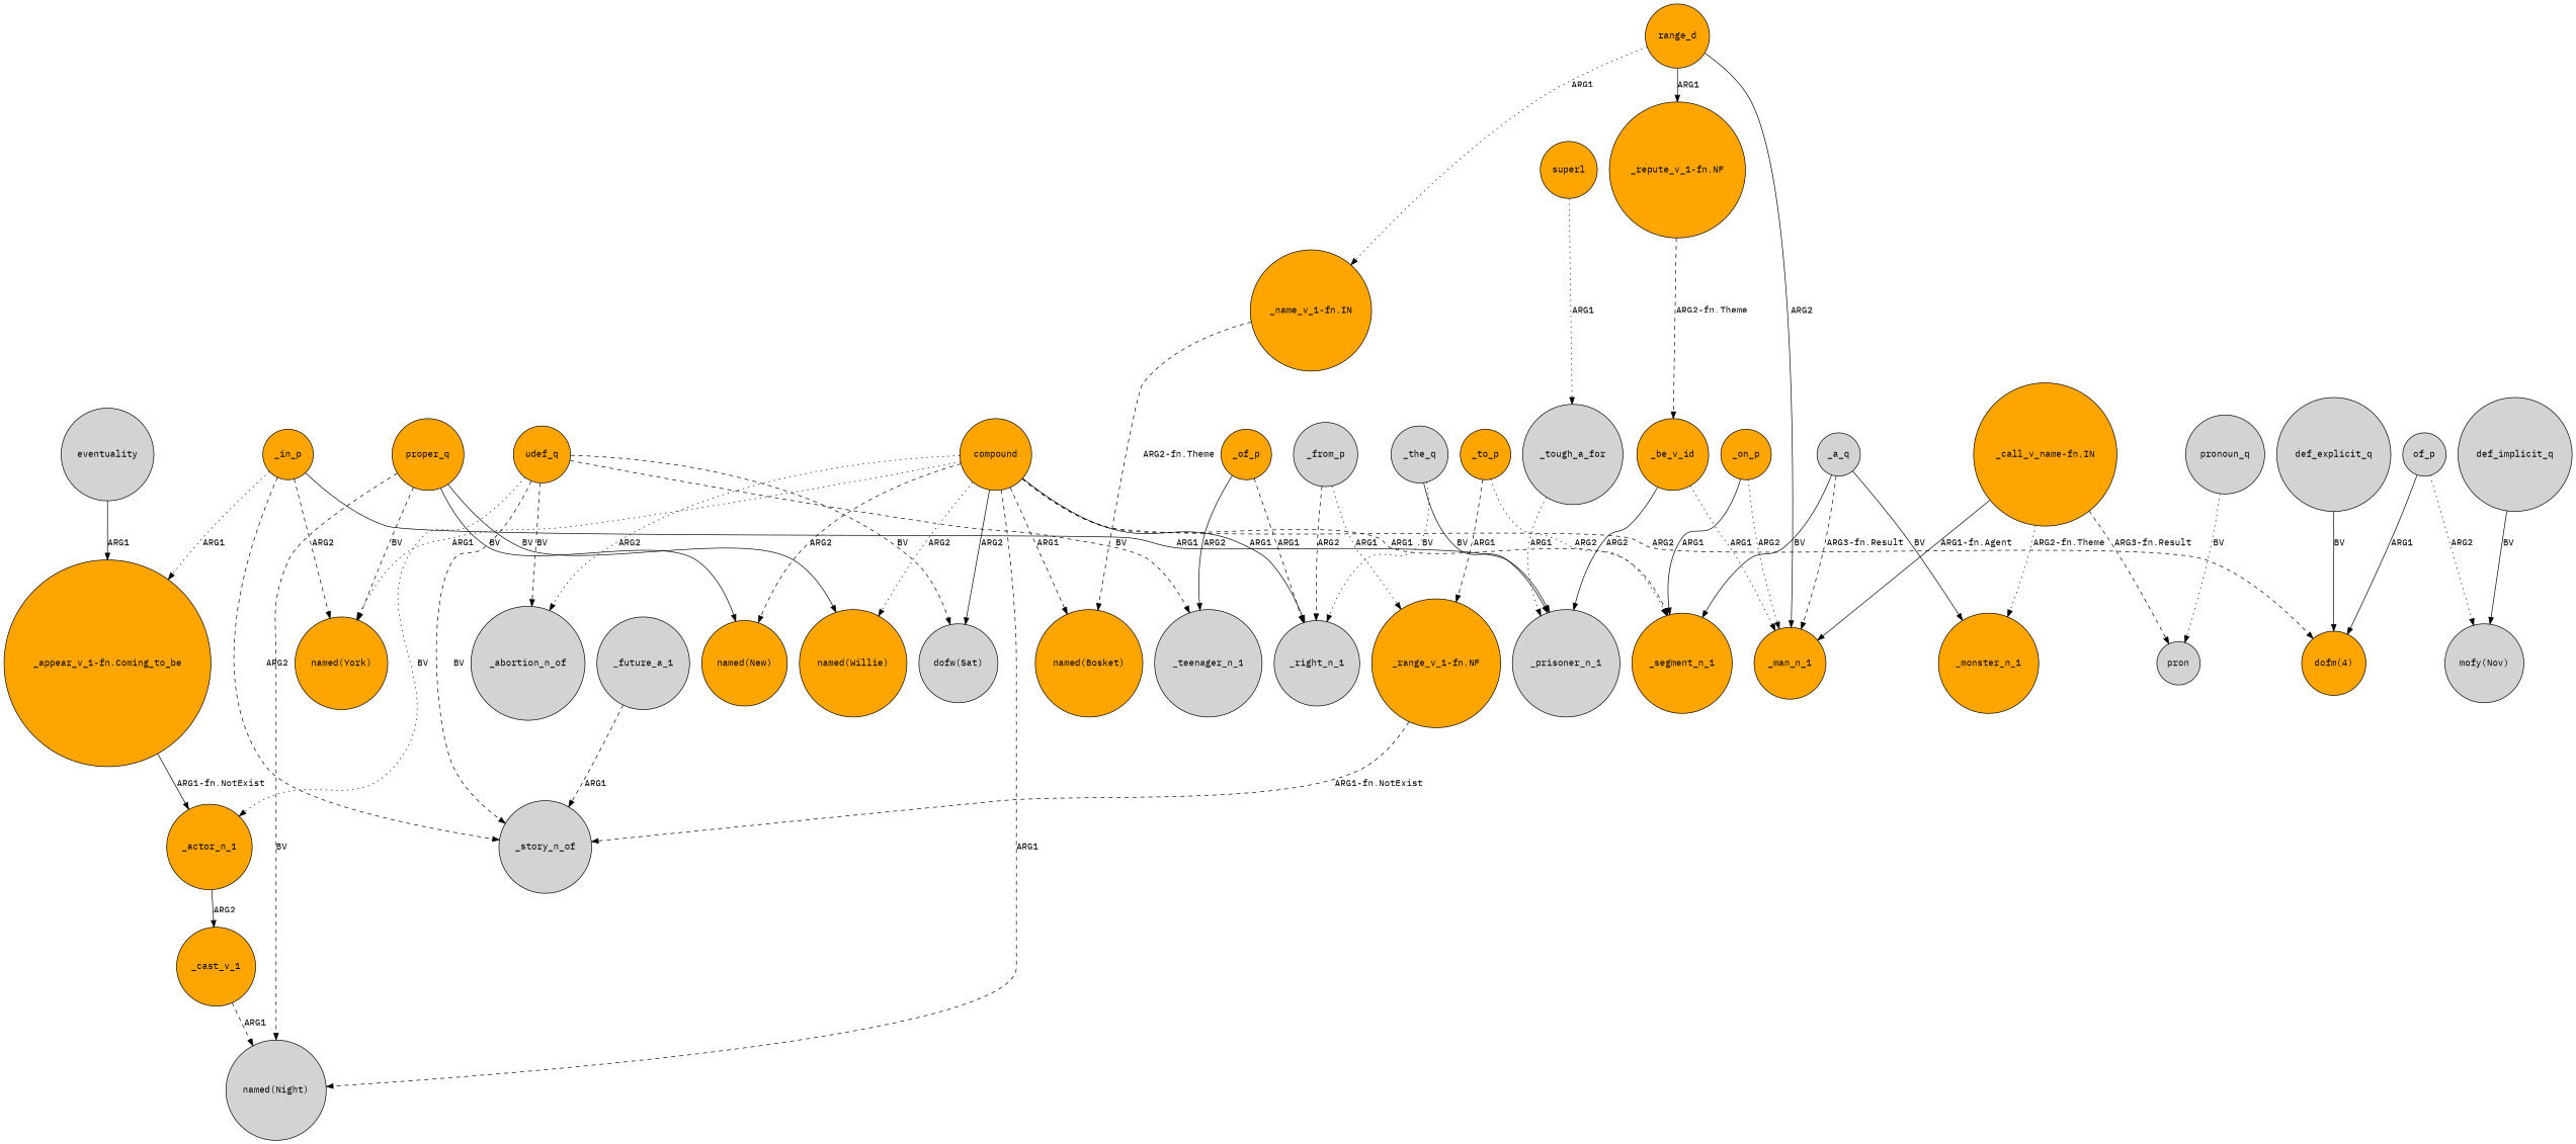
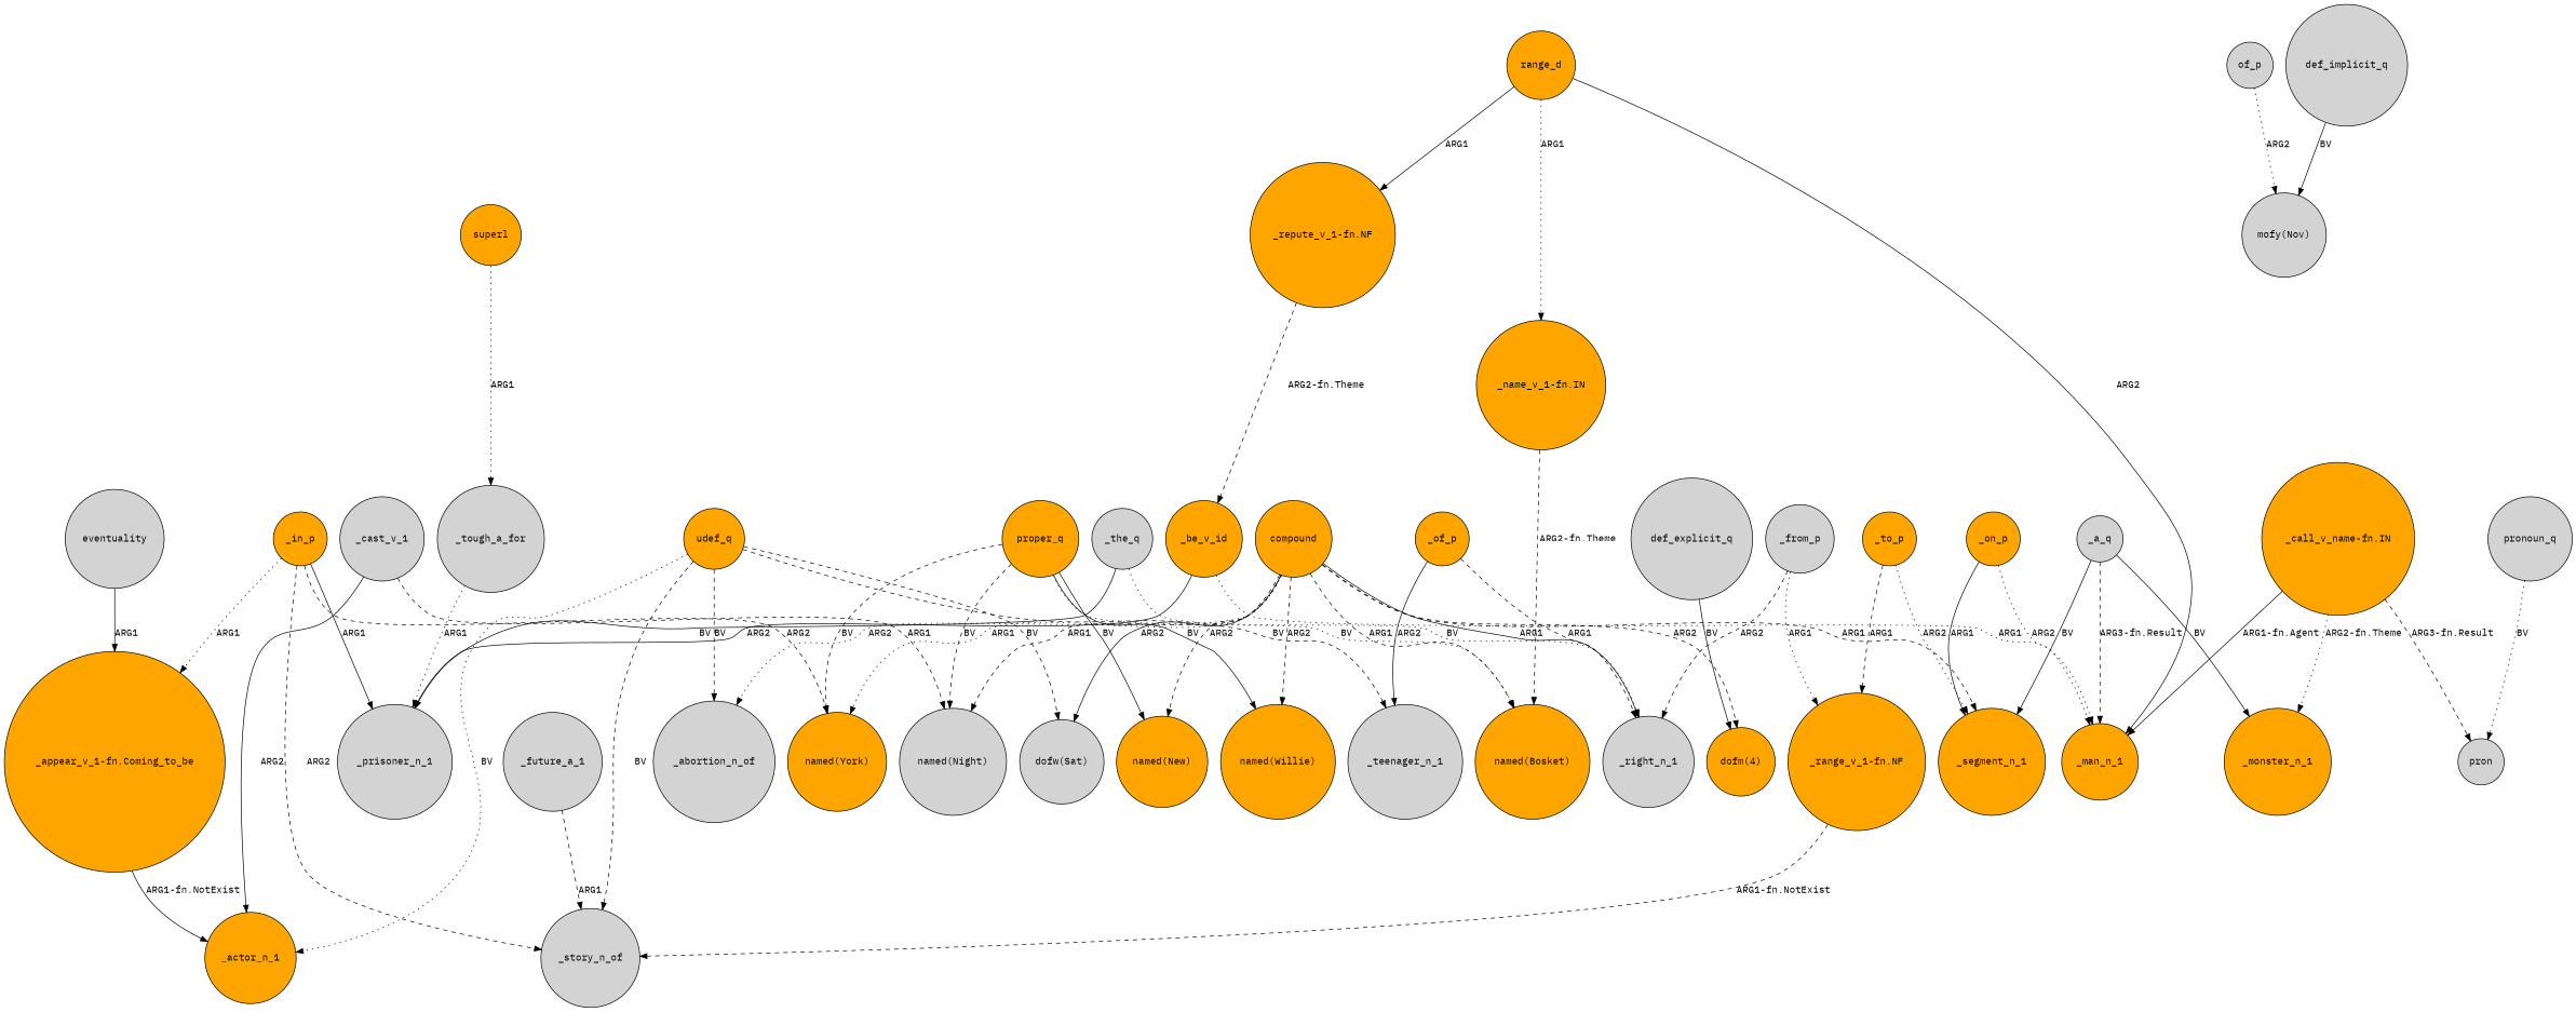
  digraph {
    fontname="IBM Plex Mono"
    node [fillcolor=orange fontname="IBM Plex Mono" shape=circle style=filled]
    edge [fontname="IBM Plex Mono" style=dashed]
    eventuality [fillcolor=lightgrey]
    "_appear_v_1-fn.Coming_to_be"
    _actor_n_1
    _in_p
    _story_n_of [fillcolor=lightgrey]
    _prisoner_n_1 [fillcolor=lightgrey]
    "named(York)"
    "_range_v_1-fn.NF"
    compound
    "named(New)"
    "named(Willie)"
    "named(Bosket)"
    _segment_n_1
    "dofm(4)"
    "dofw(Sat)" [fillcolor=lightgrey]
    "named(Night)" [fillcolor=lightgrey]
    _right_n_1 [fillcolor=lightgrey]
    _abortion_n_of [fillcolor=lightgrey]
    udef_q
    _teenager_n_1 [fillcolor=lightgrey]
    _the_q [fillcolor=lightgrey]
    proper_q
    def_explicit_q [fillcolor=lightgrey]
    "_repute_v_1-fn.NF"
    _be_v_id
    _man_n_1
    n27 [label=range_d]
    "_name_v_1-fn.IN"
    _to_p
    _a_q [fillcolor=lightgrey]
    _monster_n_1
-   _cast_v_1
+   _cast_v_1 [fillcolor=lightgrey]
    pronoun_q [fillcolor=lightgrey]
    pron [fillcolor=lightgrey]
    "_call_v_name-fn.IN"
    _on_p
    _tough_a_for [fillcolor=lightgrey]
    _of_p
    _from_p [fillcolor=lightgrey]
    _future_a_1 [fillcolor=lightgrey]
    of_p [fillcolor=lightgrey]
    "mofy(Nov)" [fillcolor=lightgrey]
    def_implicit_q [fillcolor=lightgrey]
    superl
    eventuality -> "_appear_v_1-fn.Coming_to_be" [label=ARG1 style=solid]
    "_appear_v_1-fn.Coming_to_be" -> _actor_n_1 [label="ARG1-fn.NotExist" style=solid]
    _in_p -> "_appear_v_1-fn.Coming_to_be" [label=ARG1 style=dotted]
    _in_p -> _story_n_of [label=ARG2]
    _in_p -> _prisoner_n_1 [label=ARG1 style=solid]
    _in_p -> "named(York)" [label=ARG2]
    "_range_v_1-fn.NF" -> _story_n_of [label="ARG1-fn.NotExist"]
    compound -> "named(York)" [label=ARG1 style=dotted]
    compound -> "named(New)" [label=ARG2]
-   compound -> "named(Willie)" [label=ARG2 style=dotted]
+   compound -> "named(Willie)" [label=ARG2]
    compound -> "named(Bosket)" [label=ARG1]
    compound -> _segment_n_1 [label=ARG1]
    compound -> "dofm(4)" [label=ARG2]
    compound -> "dofw(Sat)" [label=ARG2 style=solid]
    compound -> "named(Night)" [label=ARG1]
    compound -> _right_n_1 [label=ARG1 style=solid]
    compound -> _abortion_n_of [label=ARG2 style=dotted]
    udef_q -> _actor_n_1 [label=BV style=dotted]
    udef_q -> _story_n_of [label=BV]
    udef_q -> "dofw(Sat)" [label=BV]
    udef_q -> _abortion_n_of [label=BV]
    udef_q -> _teenager_n_1 [label=BV]
    _the_q -> _prisoner_n_1 [label=BV style=solid]
    _the_q -> _right_n_1 [label=BV style=dotted]
    proper_q -> "named(York)" [label=BV]
    proper_q -> "named(New)" [label=BV style=solid]
    proper_q -> "named(Willie)" [label=BV style=solid]
+   proper_q -> "named(Bosket)" [label=BV style=dotted]
    proper_q -> "named(Night)" [label=BV]
    def_explicit_q -> "dofm(4)" [label=BV style=solid]
    "_repute_v_1-fn.NF" -> _be_v_id [label="ARG2-fn.Theme"]
    _be_v_id -> _prisoner_n_1 [label=ARG2 style=solid]
    _be_v_id -> _man_n_1 [label=ARG1 style=dotted]
    n27 -> "_repute_v_1-fn.NF" [label=ARG1 style=solid]
    n27 -> _man_n_1 [label=ARG2 style=solid]
    n27 -> "_name_v_1-fn.IN" [label=ARG1 style=dotted]
    "_name_v_1-fn.IN" -> "named(Bosket)" [label="ARG2-fn.Theme"]
    _to_p -> "_range_v_1-fn.NF" [label=ARG1]
    _to_p -> _segment_n_1 [label=ARG2 style=dotted]
    _a_q -> _segment_n_1 [label=BV style=solid]
    _a_q -> _man_n_1 [label="ARG3-fn.Result"]
    _a_q -> _monster_n_1 [label=BV style=solid]
-   _actor_n_1 -> _cast_v_1 [label=ARG2 style=solid]
+   _cast_v_1 -> _actor_n_1 [label=ARG2 style=solid]
    _cast_v_1 -> "named(Night)" [label=ARG1]
    pronoun_q -> pron [label=BV style=dotted]
    "_call_v_name-fn.IN" -> _man_n_1 [label="ARG1-fn.Agent" style=solid]
    "_call_v_name-fn.IN" -> _monster_n_1 [label="ARG2-fn.Theme" style=dotted]
    "_call_v_name-fn.IN" -> pron [label="ARG3-fn.Result"]
    _on_p -> _segment_n_1 [label=ARG1 style=solid]
    _on_p -> _man_n_1 [label=ARG2 style=dotted]
    _tough_a_for -> _prisoner_n_1 [label=ARG1 style=dotted]
    _of_p -> _right_n_1 [label=ARG1]
    _of_p -> _teenager_n_1 [label=ARG2 style=solid]
    _from_p -> "_range_v_1-fn.NF" [label=ARG1 style=dotted]
    _from_p -> _right_n_1 [label=ARG2]
    _future_a_1 -> _story_n_of [label=ARG1]
-   of_p -> "dofm(4)" [label=ARG1 style=solid]
    of_p -> "mofy(Nov)" [label=ARG2 style=dotted]
    def_implicit_q -> "mofy(Nov)" [label=BV style=solid]
    superl -> _tough_a_for [label=ARG1 style=dotted]
  }
